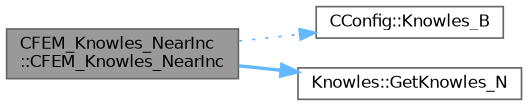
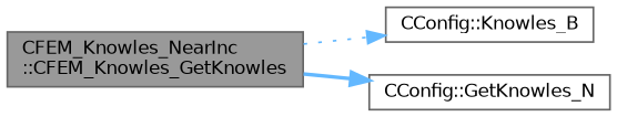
  digraph {
    rankdir=LR
    node [color=grey40 fillcolor=white fontname=Helvetica fontsize=10 shape=box style=filled]
    edge [color=steelblue1 fontname=Helvetica fontsize=10 labelfontname=Helvetica labelfontsize=10]
-   n1 [color=gray40 fillcolor=grey60 fontcolor=black height=0.2 label="CFEM_Knowles_NearInc\l::CFEM_Knowles_NearInc" width=0.4]
+   n1 [color=gray40 fillcolor=grey60 fontcolor=black height=0.2 label="CFEM_Knowles_NearInc\l::CFEM_Knowles_GetKnowles" width=0.4]
    n2 [height=0.2 label="CConfig::Knowles_B" width=0.4]
-   n3 [height=0.2 label="Knowles::GetKnowles_N" width=0.4]
+   n3 [height=0.2 label="CConfig::GetKnowles_N" width=0.4]
    n1 -> n2 [style=dotted]
    n1 -> n3 [style=bold]
  }
